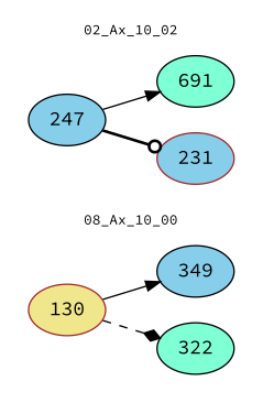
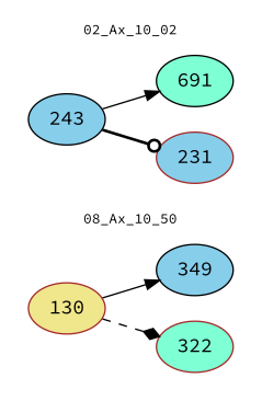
  digraph {
    fontname="Source Code Pro"
    rankdir=LR
    node [color=black fillcolor=skyblue fontname="Source Code Pro" style=filled]
    edge [arrowhead=normal color=black fontname="Source Code Pro" style=solid]
    n1 [color=brown fillcolor=khaki label=130]
-   n2 [fillcolor=aquamarine label=322]
+   n2 [color=brown fillcolor=aquamarine label=322]
    n3 [label=349]
-   n4 [label=247]
+   n4 [label=243]
    n5 [color=brown label=231]
    n6 [fillcolor=aquamarine label=691]
    subgraph cluster_1 {
      color=white
      fontsize=10
-     label="08_Ax_10_00"
+     label="08_Ax_10_50"
      n1
      n2
      n3
    }
    subgraph cluster_2 {
      color=white
      fontsize=10
      label="02_Ax_10_02"
      n4
      n5
      n6
    }
    n1 -> n2 [arrowhead=diamond style=dashed]
    n1 -> n3
    n4 -> n5 [arrowhead=odot style=bold]
    n4 -> n6
  }
